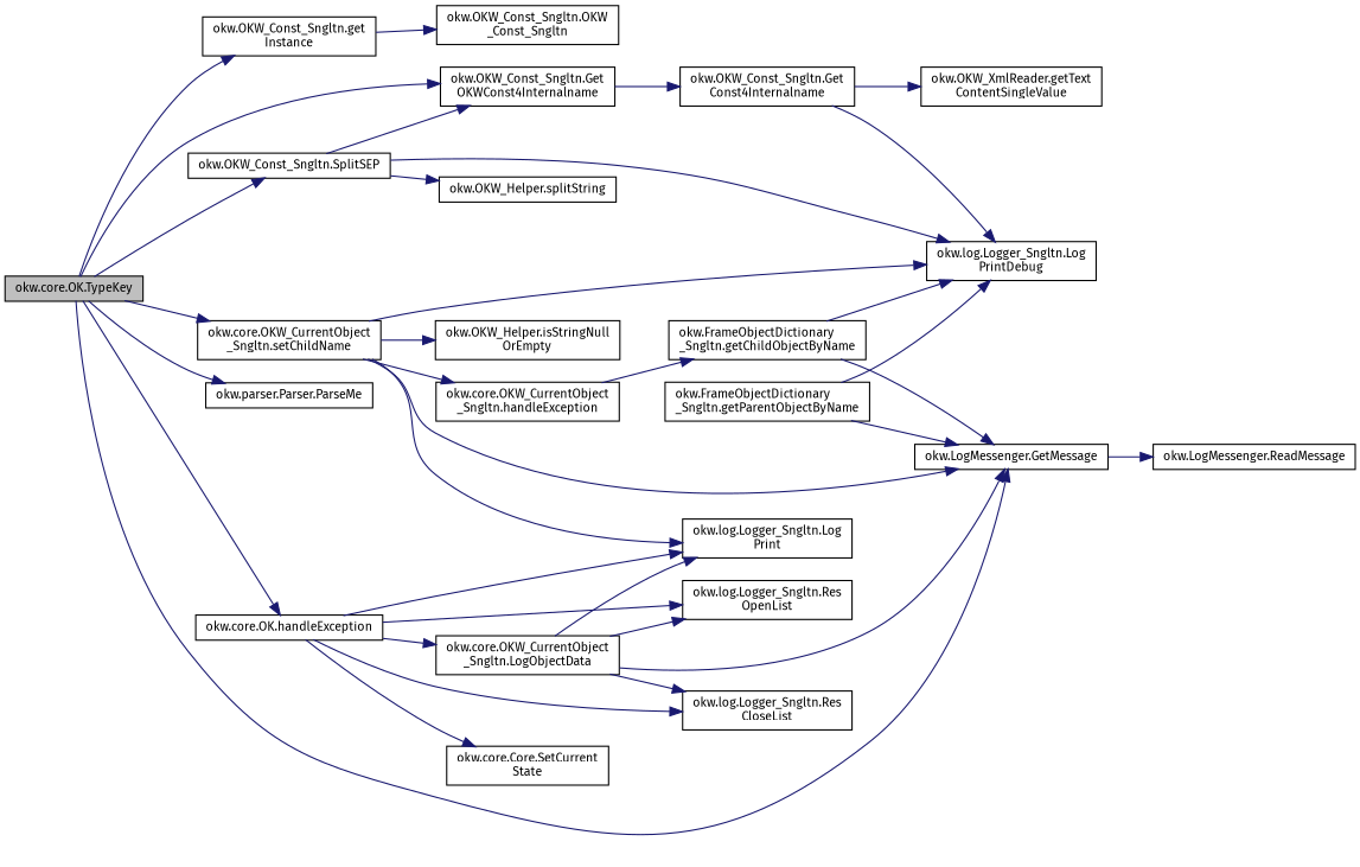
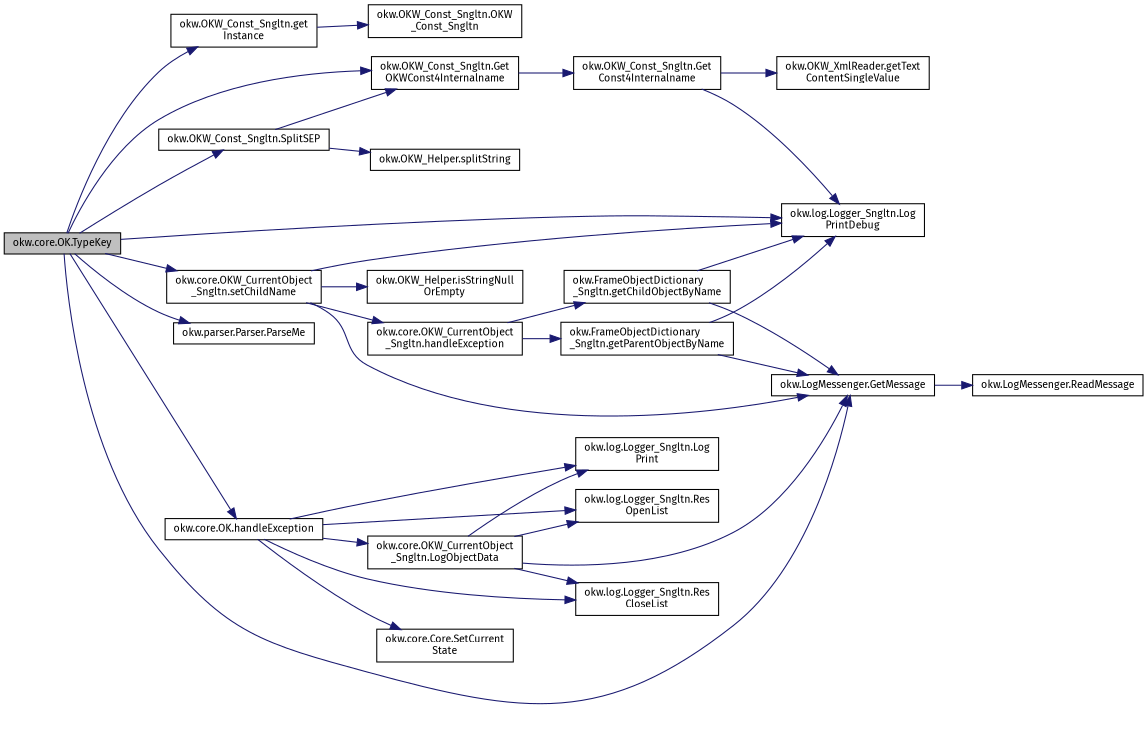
  digraph {
    fontname="Fira Sans"
    rankdir=LR
    node [color=black fillcolor=white fontname="Fira Sans" fontsize=10 shape=record style=filled]
    edge [color=midnightblue fontname="Fira Sans" fontsize=10 labelfontname=Helvetica labelfontsize=10 style=solid]
    n1 [fillcolor=grey75 fontcolor=black height=0.2 label="okw.core.OK.TypeKey" width=0.4]
    n2 [height=0.2 label="okw.OKW_Const_Sngltn.get\lInstance" width=0.4]
    n3 [height=0.2 label="okw.OKW_Const_Sngltn.Get\lOKWConst4Internalname" width=0.4]
    n4 [height=0.2 label="okw.log.Logger_Sngltn.Log\lPrintDebug" width=0.4]
    n5 [height=0.2 label="okw.LogMessenger.GetMessage" width=0.4]
    n6 [height=0.2 label="okw.OKW_Const_Sngltn.SplitSEP" width=0.4]
    n7 [height=0.2 label="okw.parser.Parser.ParseMe" width=0.4]
    n8 [height=0.2 label="okw.core.OKW_CurrentObject\l_Sngltn.setChildName" width=0.4]
    n9 [height=0.2 label="okw.core.OK.handleException" width=0.4]
    n10 [height=0.2 label="okw.OKW_Const_Sngltn.OKW\l_Const_Sngltn" width=0.4]
    n11 [height=0.2 label="okw.OKW_Const_Sngltn.Get\lConst4Internalname" width=0.4]
    n12 [height=0.2 label="okw.LogMessenger.ReadMessage" width=0.4]
    n13 [height=0.2 label="okw.OKW_Helper.splitString" width=0.4]
    n14 [height=0.2 label="okw.OKW_Helper.isStringNull\lOrEmpty" width=0.4]
    n15 [height=0.2 label="okw.log.Logger_Sngltn.Log\lPrint" width=0.4]
    n16 [height=0.2 label="okw.core.OKW_CurrentObject\l_Sngltn.handleException" width=0.4]
    n17 [height=0.2 label="okw.log.Logger_Sngltn.Res\lOpenList" width=0.4]
    n18 [height=0.2 label="okw.log.Logger_Sngltn.Res\lCloseList" width=0.4]
    n19 [height=0.2 label="okw.core.OKW_CurrentObject\l_Sngltn.LogObjectData" width=0.4]
    n20 [height=0.2 label="okw.core.Core.SetCurrent\lState" width=0.4]
    n21 [height=0.2 label="okw.OKW_XmlReader.getText\lContentSingleValue" width=0.4]
    n22 [height=0.2 label="okw.FrameObjectDictionary\l_Sngltn.getParentObjectByName" width=0.4]
    n23 [height=0.2 label="okw.FrameObjectDictionary\l_Sngltn.getChildObjectByName" width=0.4]
    n1 -> n2
    n1 -> n3
-   n6 -> n4
+   n1 -> n4
    n1 -> n5
    n1 -> n6
    n1 -> n7
    n1 -> n8
    n1 -> n9
    n2 -> n10
    n3 -> n11
    n5 -> n12
    n6 -> n3
    n6 -> n13
    n8 -> n4
    n8 -> n5
    n8 -> n14
-   n8 -> n15
    n8 -> n16
    n9 -> n15
    n9 -> n17
    n9 -> n18
    n9 -> n19
    n9 -> n20
    n11 -> n4
    n11 -> n21
+   n16 -> n22
    n16 -> n23
    n19 -> n5
    n19 -> n15
    n19 -> n17
    n19 -> n18
    n22 -> n4
    n22 -> n5
    n23 -> n4
    n23 -> n5
  }
